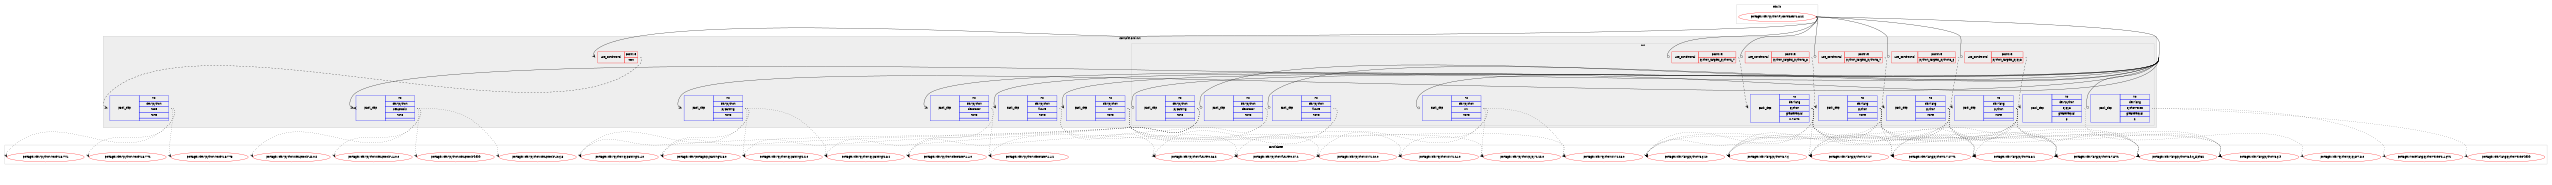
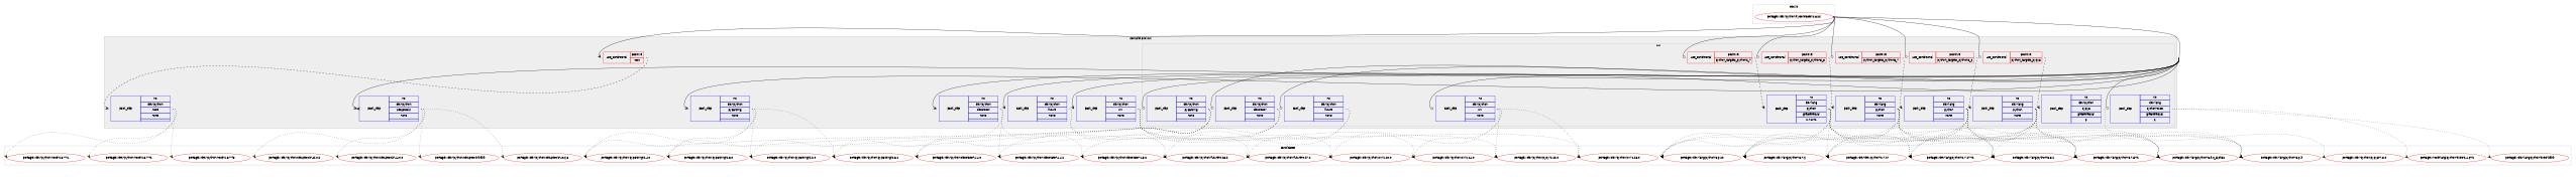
  digraph {
    compound=true
    concentrate=true
    fontname=Helvetica
    fontsize=10
    newrank=true
    rankdir=TB
    ranksep=1.5
    node [color=red fontname=Helvetica fontsize=10]
    edge [arrowhead=vee headport=w style=dotted tailport=e weight=100]
    n1 [label="portage://dev-python/PyContracts-1.8.12" width=4]
    n2 [color=blue label=<<TABLE BORDER="0" CELLBORDER="1" CELLSPACING="0" CELLPADDING="4" WIDTH="220"><TR><TD ROWSPAN="6" CELLPADDING="30">pack_dep</TD></TR><TR><TD WIDTH="110">no</TD></TR><TR><TD>dev-python</TD></TR><TR><TD>nose</TD></TR><TR><TD>none</TD></TR><TR><TD></TD></TR></TABLE>> shape=none]
    n3 [label=<<TABLE BORDER="0" CELLBORDER="1" CELLSPACING="0" CELLPADDING="4"><TR><TD ROWSPAN="3" CELLPADDING="10">use_conditional</TD></TR><TR><TD>positive</TD></TR><TR><TD>test</TD></TR></TABLE>> shape=none]
    n4 [color=blue label=<<TABLE BORDER="0" CELLBORDER="1" CELLSPACING="0" CELLPADDING="4" WIDTH="220"><TR><TD ROWSPAN="6" CELLPADDING="30">pack_dep</TD></TR><TR><TD WIDTH="110">no</TD></TR><TR><TD>dev-python</TD></TR><TR><TD>decorator</TD></TR><TR><TD>none</TD></TR><TR><TD></TD></TR></TABLE>> shape=none]
    n5 [color=blue label=<<TABLE BORDER="0" CELLBORDER="1" CELLSPACING="0" CELLPADDING="4" WIDTH="220"><TR><TD ROWSPAN="6" CELLPADDING="30">pack_dep</TD></TR><TR><TD WIDTH="110">no</TD></TR><TR><TD>dev-python</TD></TR><TR><TD>future</TD></TR><TR><TD>none</TD></TR><TR><TD></TD></TR></TABLE>> shape=none]
    n6 [color=blue label=<<TABLE BORDER="0" CELLBORDER="1" CELLSPACING="0" CELLPADDING="4" WIDTH="220"><TR><TD ROWSPAN="6" CELLPADDING="30">pack_dep</TD></TR><TR><TD WIDTH="110">no</TD></TR><TR><TD>dev-python</TD></TR><TR><TD>pyparsing</TD></TR><TR><TD>none</TD></TR><TR><TD></TD></TR></TABLE>> shape=none]
    n7 [color=blue label=<<TABLE BORDER="0" CELLBORDER="1" CELLSPACING="0" CELLPADDING="4" WIDTH="220"><TR><TD ROWSPAN="6" CELLPADDING="30">pack_dep</TD></TR><TR><TD WIDTH="110">no</TD></TR><TR><TD>dev-python</TD></TR><TR><TD>setuptools</TD></TR><TR><TD>none</TD></TR><TR><TD></TD></TR></TABLE>> shape=none]
    n8 [color=blue label=<<TABLE BORDER="0" CELLBORDER="1" CELLSPACING="0" CELLPADDING="4" WIDTH="220"><TR><TD ROWSPAN="6" CELLPADDING="30">pack_dep</TD></TR><TR><TD WIDTH="110">no</TD></TR><TR><TD>dev-python</TD></TR><TR><TD>six</TD></TR><TR><TD>none</TD></TR><TR><TD></TD></TR></TABLE>> shape=none]
    n9 [color=blue label=<<TABLE BORDER="0" CELLBORDER="1" CELLSPACING="0" CELLPADDING="4" WIDTH="220"><TR><TD ROWSPAN="6" CELLPADDING="30">pack_dep</TD></TR><TR><TD WIDTH="110">no</TD></TR><TR><TD>dev-python</TD></TR><TR><TD>six</TD></TR><TR><TD>none</TD></TR><TR><TD></TD></TR></TABLE>> shape=none]
    n10 [color=blue label=<<TABLE BORDER="0" CELLBORDER="1" CELLSPACING="0" CELLPADDING="4" WIDTH="220"><TR><TD ROWSPAN="6" CELLPADDING="30">pack_dep</TD></TR><TR><TD WIDTH="110">no</TD></TR><TR><TD>dev-python</TD></TR><TR><TD>pypy3</TD></TR><TR><TD>greaterequal</TD></TR><TR><TD>5</TD></TR></TABLE>> shape=none]
    n11 [label=<<TABLE BORDER="0" CELLBORDER="1" CELLSPACING="0" CELLPADDING="4"><TR><TD ROWSPAN="3" CELLPADDING="10">use_conditional</TD></TR><TR><TD>positive</TD></TR><TR><TD>python_targets_pypy3</TD></TR></TABLE>> shape=none]
    n12 [color=blue label=<<TABLE BORDER="0" CELLBORDER="1" CELLSPACING="0" CELLPADDING="4" WIDTH="220"><TR><TD ROWSPAN="6" CELLPADDING="30">pack_dep</TD></TR><TR><TD WIDTH="110">no</TD></TR><TR><TD>dev-lang</TD></TR><TR><TD>python</TD></TR><TR><TD>greaterequal</TD></TR><TR><TD>2.7.5-r2</TD></TR></TABLE>> shape=none]
    n13 [label=<<TABLE BORDER="0" CELLBORDER="1" CELLSPACING="0" CELLPADDING="4"><TR><TD ROWSPAN="3" CELLPADDING="10">use_conditional</TD></TR><TR><TD>positive</TD></TR><TR><TD>python_targets_python2_7</TD></TR></TABLE>> shape=none]
    n14 [color=blue label=<<TABLE BORDER="0" CELLBORDER="1" CELLSPACING="0" CELLPADDING="4" WIDTH="220"><TR><TD ROWSPAN="6" CELLPADDING="30">pack_dep</TD></TR><TR><TD WIDTH="110">no</TD></TR><TR><TD>dev-lang</TD></TR><TR><TD>python</TD></TR><TR><TD>none</TD></TR><TR><TD></TD></TR></TABLE>> shape=none]
    n15 [label=<<TABLE BORDER="0" CELLBORDER="1" CELLSPACING="0" CELLPADDING="4"><TR><TD ROWSPAN="3" CELLPADDING="10">use_conditional</TD></TR><TR><TD>positive</TD></TR><TR><TD>python_targets_python3_6</TD></TR></TABLE>> shape=none]
    n16 [color=blue label=<<TABLE BORDER="0" CELLBORDER="1" CELLSPACING="0" CELLPADDING="4" WIDTH="220"><TR><TD ROWSPAN="6" CELLPADDING="30">pack_dep</TD></TR><TR><TD WIDTH="110">no</TD></TR><TR><TD>dev-lang</TD></TR><TR><TD>python</TD></TR><TR><TD>none</TD></TR><TR><TD></TD></TR></TABLE>> shape=none]
    n17 [label=<<TABLE BORDER="0" CELLBORDER="1" CELLSPACING="0" CELLPADDING="4"><TR><TD ROWSPAN="3" CELLPADDING="10">use_conditional</TD></TR><TR><TD>positive</TD></TR><TR><TD>python_targets_python3_7</TD></TR></TABLE>> shape=none]
    n18 [color=blue label=<<TABLE BORDER="0" CELLBORDER="1" CELLSPACING="0" CELLPADDING="4" WIDTH="220"><TR><TD ROWSPAN="6" CELLPADDING="30">pack_dep</TD></TR><TR><TD WIDTH="110">no</TD></TR><TR><TD>dev-lang</TD></TR><TR><TD>python</TD></TR><TR><TD>none</TD></TR><TR><TD></TD></TR></TABLE>> shape=none]
    n19 [label=<<TABLE BORDER="0" CELLBORDER="1" CELLSPACING="0" CELLPADDING="4"><TR><TD ROWSPAN="3" CELLPADDING="10">use_conditional</TD></TR><TR><TD>positive</TD></TR><TR><TD>python_targets_python3_8</TD></TR></TABLE>> shape=none]
    n20 [color=blue label=<<TABLE BORDER="0" CELLBORDER="1" CELLSPACING="0" CELLPADDING="4" WIDTH="220"><TR><TD ROWSPAN="6" CELLPADDING="30">pack_dep</TD></TR><TR><TD WIDTH="110">no</TD></TR><TR><TD>dev-lang</TD></TR><TR><TD>python-exec</TD></TR><TR><TD>greaterequal</TD></TR><TR><TD>2</TD></TR></TABLE>> shape=none]
    n21 [color=blue label=<<TABLE BORDER="0" CELLBORDER="1" CELLSPACING="0" CELLPADDING="4" WIDTH="220"><TR><TD ROWSPAN="6" CELLPADDING="30">pack_dep</TD></TR><TR><TD WIDTH="110">no</TD></TR><TR><TD>dev-python</TD></TR><TR><TD>decorator</TD></TR><TR><TD>none</TD></TR><TR><TD></TD></TR></TABLE>> shape=none]
    n22 [color=blue label=<<TABLE BORDER="0" CELLBORDER="1" CELLSPACING="0" CELLPADDING="4" WIDTH="220"><TR><TD ROWSPAN="6" CELLPADDING="30">pack_dep</TD></TR><TR><TD WIDTH="110">no</TD></TR><TR><TD>dev-python</TD></TR><TR><TD>future</TD></TR><TR><TD>none</TD></TR><TR><TD></TD></TR></TABLE>> shape=none]
    n23 [color=blue label=<<TABLE BORDER="0" CELLBORDER="1" CELLSPACING="0" CELLPADDING="4" WIDTH="220"><TR><TD ROWSPAN="6" CELLPADDING="30">pack_dep</TD></TR><TR><TD WIDTH="110">no</TD></TR><TR><TD>dev-python</TD></TR><TR><TD>pyparsing</TD></TR><TR><TD>none</TD></TR><TR><TD></TD></TR></TABLE>> shape=none]
    n24 [label="portage://dev-python/nose-1.3.7-r4" width=4]
    n25 [label="portage://dev-python/nose-1.3.7-r3" width=4]
    n26 [label="portage://dev-python/nose-1.3.7-r1" width=4]
    n27 [label="portage://dev-python/decorator-4.4.1" width=4]
    n28 [label="portage://dev-python/decorator-4.4.0" width=4]
+   n29 [label="portage://dev-python/decorator-4.3.2" width=4]
    n30 [label="portage://dev-python/future-0.18.2" width=4]
    n31 [label="portage://dev-python/future-0.17.1" width=4]
    n32 [label="portage://dev-python/pyparsing-2.4.0" width=4]
    n33 [label="portage://dev-python/pyparsing-2.3.1" width=4]
-   n34 [label="portage://dev-portage/pyparsing-2.3.0" width=4]
+   n34 [label="portage://dev-python/pyparsing-2.3.0" width=4]
    n35 [label="portage://dev-python/pyparsing-2.2.0" width=4]
    n36 [label="portage://dev-python/setuptools-9999" width=4]
    n37 [label="portage://dev-python/setuptools-44.0.0" width=4]
    n38 [label="portage://dev-python/setuptools-42.0.2" width=4]
    n39 [label="portage://dev-python/setuptools-40.6.3" width=4]
    n40 [label="portage://dev-python/six-1.13.0" width=4]
    n41 [label="portage://dev-python/pypy-1.12.0" width=4]
    n42 [label="portage://dev-python/six-1.14.0" width=4]
    n43 [label="portage://dev-python/six-1.10.0" width=4]
    n44 [label="portage://dev-python/pypy3-7.3.0" width=4]
    n45 [label="portage://dev-lang/python-3.9.0_alpha2" width=4]
    n46 [label="portage://dev-lang/python-3.8.1" width=4]
    n47 [label="portage://dev-lang/python-3.7.6" width=4]
    n48 [label="portage://dev-lang/python-3.7.5-r1" width=4]
    n49 [label="portage://dev-lang/python-3.6.9" width=4]
    n50 [label="portage://dev-lang/python-3.6.10" width=4]
    n51 [label="portage://dev-lang/python-2.7.17-r1" width=4]
-   n52 [label="portage://dev-lang/python-2.7.17" width=4]
+   n52 [label="portage://dev-dev/python-2.7.17" width=4]
    n53 [label="portage://dev-lang/python-exec-9999" width=4]
    n54 [label="portage://nose-lang/python-exec-2.4.6-r1" width=4]
    subgraph cluster_1 {
      color=gray
      label=<<i>ebuild</i>>
      n1
    }
    subgraph cluster_2 {
      color=gray
      label=<<i>dependencies</i>>
      subgraph cluster_3 {
        color=gray
        fillcolor="#eeeeee"
        label=<<i>compile</i>>
        style=filled
        subgraph sub_4 {
          color=gray
          fillcolor="#eeeeee"
          label=<<i>compile</i>>
          style=filled
          n3
          subgraph sub_5 {
            color=gray
            fillcolor="#eeeeee"
            label=<<i>compile</i>>
            style=filled
            n2
          }
        }
        subgraph sub_6 {
          color=gray
          fillcolor="#eeeeee"
          label=<<i>compile</i>>
          style=filled
          n4
        }
        subgraph sub_7 {
          color=gray
          fillcolor="#eeeeee"
          label=<<i>compile</i>>
          style=filled
          n5
        }
        subgraph sub_8 {
          color=gray
          fillcolor="#eeeeee"
          label=<<i>compile</i>>
          style=filled
          n6
        }
        subgraph sub_9 {
          color=gray
          fillcolor="#eeeeee"
          label=<<i>compile</i>>
          style=filled
          n7
        }
        subgraph sub_10 {
          color=gray
          fillcolor="#eeeeee"
          label=<<i>compile</i>>
          style=filled
          n8
        }
      }
      subgraph cluster_11 {
        color=gray
        fillcolor="#eeeeee"
        label=<<i>compile and run</i>>
        style=filled
      }
      subgraph cluster_12 {
        color=gray
        fillcolor="#eeeeee"
        label=<<i>run</i>>
        style=filled
        subgraph sub_13 {
          color=gray
          fillcolor="#eeeeee"
          label=<<i>run</i>>
          style=filled
          n9
        }
        subgraph sub_14 {
          color=gray
          fillcolor="#eeeeee"
          label=<<i>run</i>>
          style=filled
          n11
          subgraph sub_15 {
            color=gray
            fillcolor="#eeeeee"
            label=<<i>run</i>>
            style=filled
            n10
          }
        }
        subgraph sub_16 {
          color=gray
          fillcolor="#eeeeee"
          label=<<i>run</i>>
          style=filled
          n13
          subgraph sub_17 {
            color=gray
            fillcolor="#eeeeee"
            label=<<i>run</i>>
            style=filled
            n12
          }
        }
        subgraph sub_18 {
          color=gray
          fillcolor="#eeeeee"
          label=<<i>run</i>>
          style=filled
          n15
          subgraph sub_19 {
            color=gray
            fillcolor="#eeeeee"
            label=<<i>run</i>>
            style=filled
            n14
          }
        }
        subgraph sub_20 {
          color=gray
          fillcolor="#eeeeee"
          label=<<i>run</i>>
          style=filled
          n17
          subgraph sub_21 {
            color=gray
            fillcolor="#eeeeee"
            label=<<i>run</i>>
            style=filled
            n16
          }
        }
        subgraph sub_22 {
          color=gray
          fillcolor="#eeeeee"
          label=<<i>run</i>>
          style=filled
          n19
          subgraph sub_23 {
            color=gray
            fillcolor="#eeeeee"
            label=<<i>run</i>>
            style=filled
            n18
          }
        }
        subgraph sub_24 {
          color=gray
          fillcolor="#eeeeee"
          label=<<i>run</i>>
          style=filled
          n20
        }
        subgraph sub_25 {
          color=gray
          fillcolor="#eeeeee"
          label=<<i>run</i>>
          style=filled
          n21
        }
        subgraph sub_26 {
          color=gray
          fillcolor="#eeeeee"
          label=<<i>run</i>>
          style=filled
          n22
        }
        subgraph sub_27 {
          color=gray
          fillcolor="#eeeeee"
          label=<<i>run</i>>
          style=filled
          n23
        }
      }
    }
    subgraph cluster_28 {
      color=gray
      label=<<i>candidates</i>>
      rank=same
      subgraph sub_29 {
        color=black
        label=<<i>candidates</i>>
        nodesep=1
        rank=same
        n24
        n25
        n26
      }
      subgraph sub_30 {
        color=black
        label=<<i>candidates</i>>
        nodesep=1
        rank=same
        n27
        n28
+       n29
      }
      subgraph sub_31 {
        color=black
        label=<<i>candidates</i>>
        nodesep=1
        rank=same
        n30
        n31
      }
      subgraph sub_32 {
        color=black
        label=<<i>candidates</i>>
        nodesep=1
        rank=same
        n32
        n33
        n34
        n35
      }
      subgraph sub_33 {
        color=black
        label=<<i>candidates</i>>
        nodesep=1
        rank=same
        n36
        n37
        n38
        n39
      }
      subgraph sub_34 {
        color=black
        label=<<i>candidates</i>>
        nodesep=1
        rank=same
        n40
        n41
        n42
        n43
      }
      subgraph sub_35 {
        color=black
        label=<<i>candidates</i>>
        nodesep=1
        rank=same
        n44
      }
      subgraph sub_36 {
        color=black
        label=<<i>candidates</i>>
        nodesep=1
        rank=same
        n45
        n46
        n47
        n48
        n49
        n50
        n51
        n52
      }
      subgraph sub_37 {
        color=black
        label=<<i>candidates</i>>
        nodesep=1
        rank=same
        n45
        n46
        n47
        n48
        n49
        n50
        n51
        n52
      }
      subgraph sub_38 {
        color=black
        label=<<i>candidates</i>>
        nodesep=1
        rank=same
        n45
        n46
        n47
        n48
        n49
        n50
        n51
        n52
      }
      subgraph sub_39 {
        color=black
        label=<<i>candidates</i>>
        nodesep=1
        rank=same
        n45
        n46
        n47
        n48
        n49
        n50
        n51
        n52
      }
      subgraph sub_40 {
        color=black
        label=<<i>candidates</i>>
        nodesep=1
        rank=same
        n53
        n54
      }
      subgraph sub_41 {
        color=black
        label=<<i>candidates</i>>
        nodesep=1
        rank=same
        n27
        n28
+       n29
      }
      subgraph sub_42 {
        color=black
        label=<<i>candidates</i>>
        nodesep=1
        rank=same
        n30
        n31
      }
      subgraph sub_43 {
        color=black
        label=<<i>candidates</i>>
        nodesep=1
        rank=same
        n32
        n33
        n34
        n35
      }
      subgraph sub_44 {
        color=black
        label=<<i>candidates</i>>
        nodesep=1
        rank=same
        n40
        n41
        n42
        n43
      }
    }
    n1 -> n3 [style=solid weight=20]
    n1 -> n4 [style=solid weight=20]
    n1 -> n5 [style=solid weight=20]
    n1 -> n6 [style=solid weight=20]
    n1 -> n7 [style=solid weight=20]
    n1 -> n8 [style=solid weight=20]
    n1 -> n9 [arrowhead=odot style=solid weight=20]
    n1 -> n11 [arrowhead=odot style=solid weight=20]
    n1 -> n13 [arrowhead=odot style=solid weight=20]
    n1 -> n15 [arrowhead=odot style=solid weight=20]
    n1 -> n17 [arrowhead=odot style=solid weight=20]
    n1 -> n19 [arrowhead=odot style=solid weight=20]
    n1 -> n20 [arrowhead=odot style=solid weight=20]
    n1 -> n21 [arrowhead=odot style=solid weight=20]
    n1 -> n22 [arrowhead=odot style=solid weight=20]
    n1 -> n23 [arrowhead=odot style=solid weight=20]
    n2 -> n24
    n2 -> n25
    n2 -> n26
    n3 -> n2 [style=dashed weight=20]
    n4 -> n27
    n4 -> n28
+   n4 -> n29
    n5 -> n30
    n5 -> n31
    n6 -> n32
    n6 -> n33
    n6 -> n34
    n6 -> n35
    n7 -> n36
    n7 -> n37
    n7 -> n38
    n7 -> n39
    n8 -> n40
    n8 -> n41
    n8 -> n42
    n8 -> n43
    n9 -> n40
    n9 -> n41
    n9 -> n42
    n9 -> n43
    n10 -> n44
    n11 -> n10 [style=dashed weight=20]
    n12 -> n45
    n12 -> n46
    n12 -> n47
    n12 -> n48
    n12 -> n49
    n12 -> n50
    n12 -> n51
    n12 -> n52
    n13 -> n12 [style=dashed weight=20]
    n14 -> n45
    n14 -> n46
    n14 -> n47
    n14 -> n48
    n14 -> n49
    n14 -> n50
    n14 -> n51
    n14 -> n52
    n15 -> n14 [style=dashed weight=20]
    n16 -> n45
    n16 -> n46
    n16 -> n47
    n16 -> n48
    n16 -> n49
    n16 -> n50
    n16 -> n51
    n16 -> n52
    n17 -> n16 [style=dashed weight=20]
    n18 -> n45
    n18 -> n46
    n18 -> n47
    n18 -> n48
    n18 -> n49
    n18 -> n50
    n18 -> n51
    n18 -> n52
    n19 -> n18 [style=dashed weight=20]
    n20 -> n53
    n20 -> n54
    n21 -> n27
    n21 -> n28
+   n21 -> n29
    n22 -> n30
    n22 -> n31
    n23 -> n32
    n23 -> n33
    n23 -> n34
    n23 -> n35
  }
